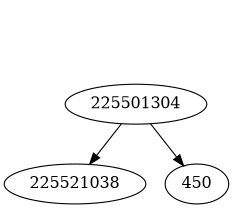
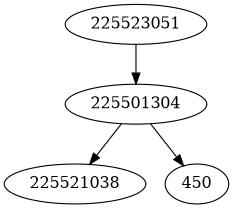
  strict digraph {
+   225523051
    225501304
    225521038
    n4 [label=450]
+   225523051 -> 225501304
    225501304 -> 225521038
    225501304 -> n4
  }
